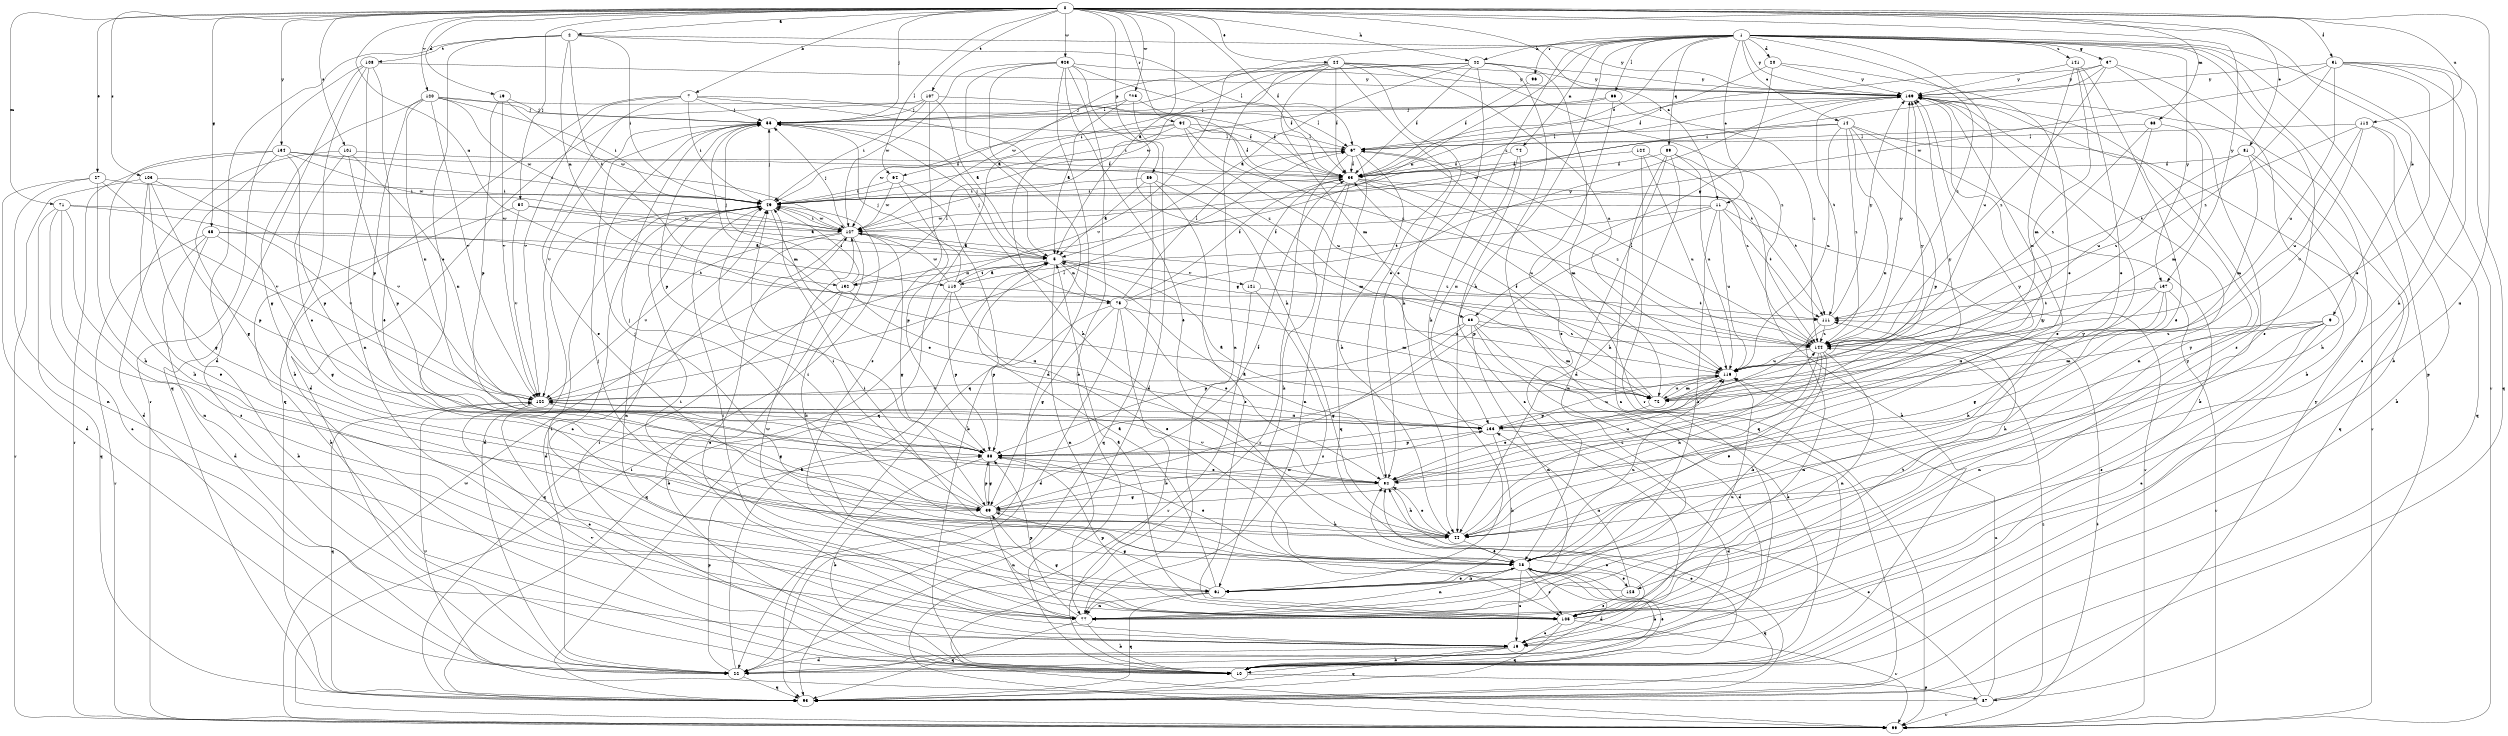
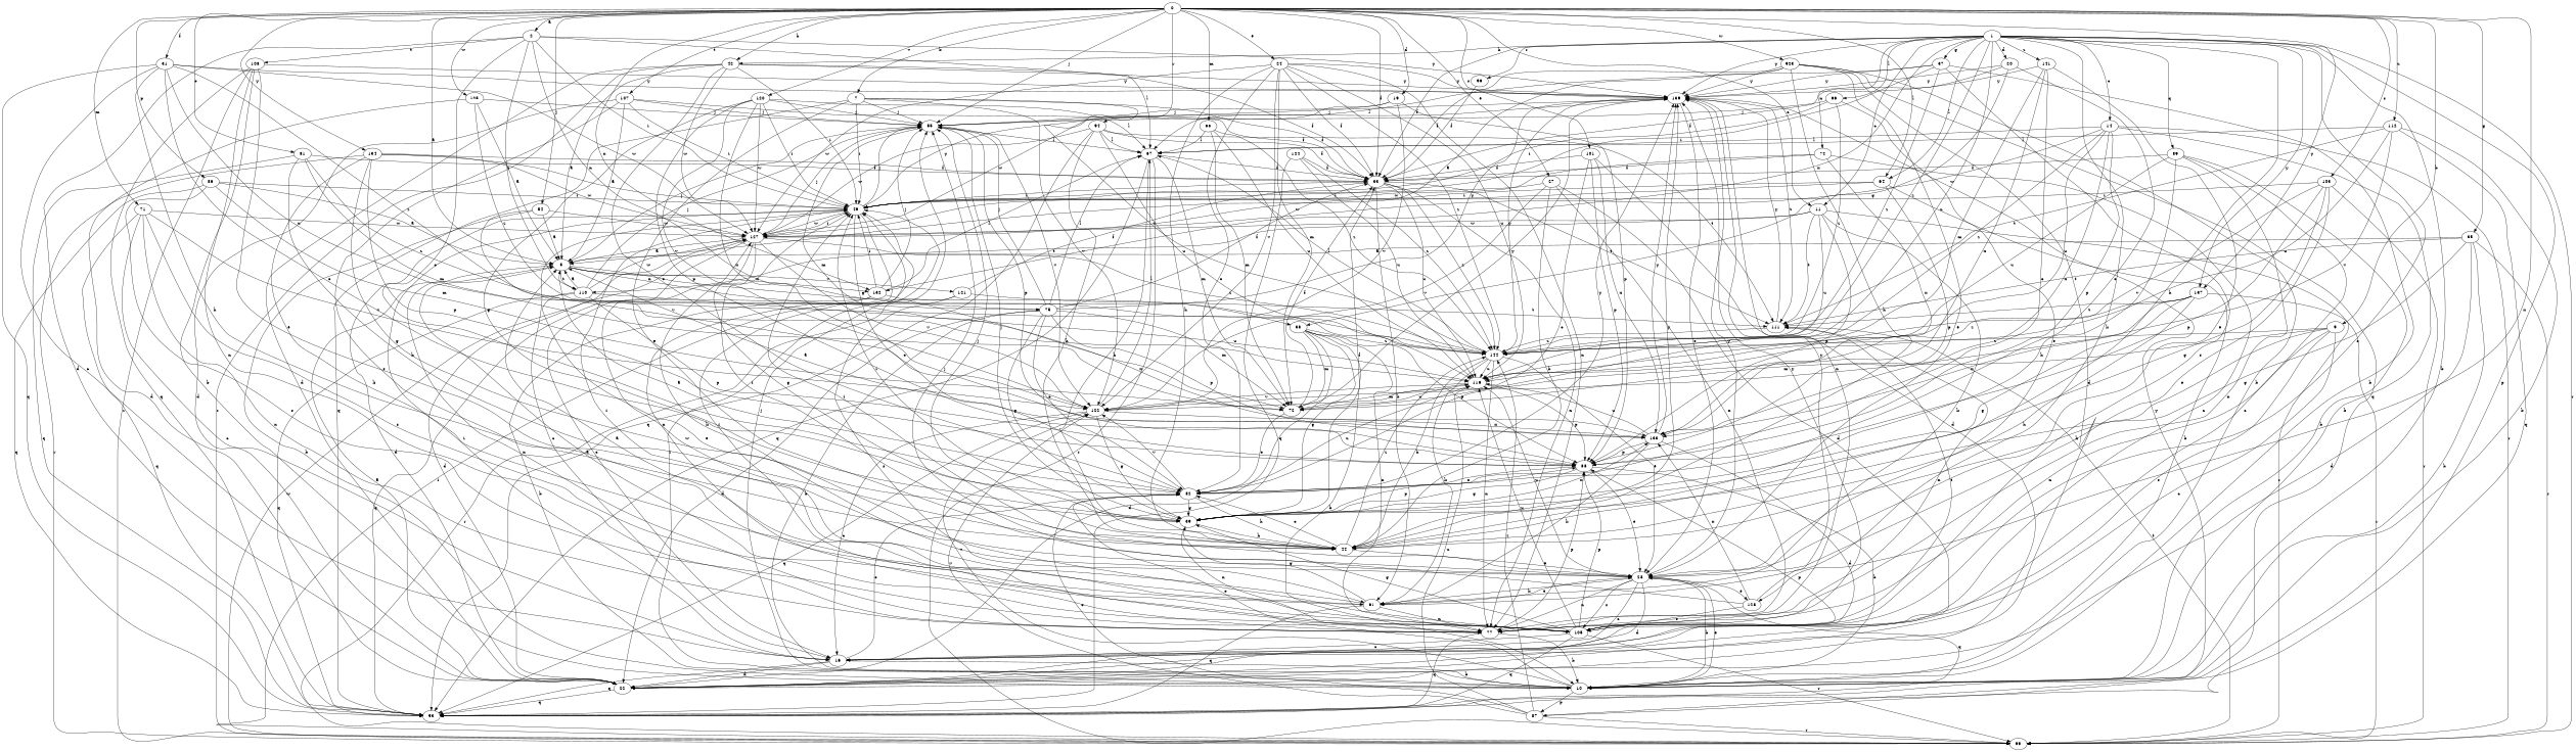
  strict digraph {
    fontname="DejaVu Serif"
    node [fontname="DejaVu Serif"]
    edge [fontname="DejaVu Serif"]
    0
    2
    5
    7
    9
    11
    19
    24
    27
    31
    33
    35
    42
    54
    55
    64
    68
    71
    81
    86
    94
    101
    103
    107
    112
    120
    n27 [label=923]
-   125 [label=725]
+   125
    128
    132
    134
    137
    139
    22
    49
    67
    75
    82
    108
    110
    38
    77
    121
    144
    28
    93
    122
    44
    105
    16
    72
    61
    99
    116
    88
    111
    127
    10
    39
    133
    124
    1
    14
    20
    37
    66
    74
    87
    89
    96
    141
    0 -> 2 [label=a]
    0 -> 5 [label=a]
    0 -> 7 [label=b]
    0 -> 9 [label=b]
    0 -> 11 [label=c]
    0 -> 19 [label=d]
    0 -> 24 [label=e]
    0 -> 27 [label=e]
    0 -> 31 [label=f]
    0 -> 33 [label=f]
    0 -> 35 [label=g]
    0 -> 42 [label=h]
    0 -> 54 [label=j]
    0 -> 55 [label=j]
    0 -> 64 [label=l]
    0 -> 68 [label=m]
    0 -> 71 [label=m]
    0 -> 81 [label=o]
    0 -> 86 [label=p]
    0 -> 94 [label=r]
    0 -> 101 [label=s]
    0 -> 103 [label=s]
    0 -> 107 [label=t]
    0 -> 112 [label=u]
    0 -> 120 [label=v]
    0 -> n27 [label=w]
    0 -> 125 [label=w]
    0 -> 128 [label=x]
    0 -> 132 [label=x]
    0 -> 134 [label=y]
    0 -> 137 [label=y]
    2 -> 139 [label=y]
    2 -> 22 [label=d]
    2 -> 49 [label=i]
    2 -> 67 [label=l]
    2 -> 75 [label=n]
    2 -> 82 [label=o]
    2 -> 108 [label=t]
    2 -> 110 [label=t]
    5 -> 55 [label=j]
    5 -> 132 [label=x]
    5 -> 75 [label=n]
    5 -> 110 [label=t]
    5 -> 38 [label=g]
    5 -> 77 [label=n]
    5 -> 121 [label=v]
    7 -> 33 [label=f]
    7 -> 55 [label=j]
    7 -> 49 [label=i]
    7 -> 144 [label=z]
    7 -> 28 [label=e]
    7 -> 93 [label=q]
    7 -> 122 [label=v]
    9 -> 77 [label=n]
    9 -> 144 [label=z]
    9 -> 44 [label=h]
    9 -> 105 [label=s]
    9 -> 16 [label=c]
    9 -> 72 [label=m]
    11 -> 110 [label=t]
    11 -> 61 [label=k]
    11 -> 99 [label=r]
    11 -> 116 [label=u]
    11 -> 88 [label=p]
    11 -> 111 [label=t]
    11 -> 127 [label=w]
    19 -> 55 [label=j]
    19 -> 122 [label=v]
    19 -> 88 [label=p]
    19 -> 127 [label=w]
    24 -> 33 [label=f]
    24 -> 139 [label=y]
    24 -> 82 [label=o]
    24 -> 77 [label=n]
    24 -> 144 [label=z]
    24 -> 122 [label=v]
    24 -> 44 [label=h]
    24 -> 72 [label=m]
    24 -> 116 [label=u]
    24 -> 127 [label=w]
    27 -> 22 [label=d]
    27 -> 49 [label=i]
    27 -> 77 [label=n]
    27 -> 122 [label=v]
    27 -> 44 [label=h]
    31 -> 139 [label=y]
    31 -> 82 [label=o]
    31 -> 144 [label=z]
    31 -> 93 [label=q]
    31 -> 44 [label=h]
    31 -> 16 [label=c]
    31 -> 116 [label=u]
    31 -> 127 [label=w]
    33 -> 49 [label=i]
    33 -> 77 [label=n]
    33 -> 144 [label=z]
    33 -> 61 [label=k]
    33 -> 116 [label=u]
    33 -> 111 [label=t]
    35 -> 5 [label=a]
    35 -> 22 [label=d]
    35 -> 99 [label=r]
    35 -> 111 [label=t]
    35 -> 10 [label=b]
    35 -> 39 [label=g]
    42 -> 5 [label=a]
    42 -> 33 [label=f]
    42 -> 139 [label=y]
    42 -> 22 [label=d]
    42 -> 49 [label=i]
    42 -> 82 [label=o]
    42 -> 99 [label=r]
    42 -> 127 [label=w]
    54 -> 5 [label=a]
    54 -> 122 [label=v]
    54 -> 127 [label=w]
    54 -> 10 [label=b]
    55 -> 67 [label=l]
    55 -> 122 [label=v]
    55 -> 72 [label=m]
    55 -> 88 [label=p]
    64 -> 49 [label=i]
    64 -> 88 [label=p]
    64 -> 127 [label=w]
    64 -> 10 [label=b]
    68 -> 67 [label=l]
    68 -> 144 [label=z]
    68 -> 72 [label=m]
    68 -> 116 [label=u]
    71 -> 77 [label=n]
    71 -> 93 [label=q]
    71 -> 122 [label=v]
    71 -> 105 [label=s]
    71 -> 16 [label=c]
    71 -> 127 [label=w]
    81 -> 33 [label=f]
    81 -> 144 [label=z]
    81 -> 93 [label=q]
    81 -> 44 [label=h]
    81 -> 72 [label=m]
    86 -> 5 [label=a]
    86 -> 49 [label=i]
    86 -> 93 [label=q]
    86 -> 105 [label=s]
    86 -> 72 [label=m]
    94 -> 33 [label=f]
    94 -> 67 [label=l]
    94 -> 93 [label=q]
    94 -> 44 [label=h]
    94 -> 116 [label=u]
    94 -> 111 [label=t]
    94 -> 127 [label=w]
    101 -> 33 [label=f]
    101 -> 22 [label=d]
    101 -> 82 [label=o]
    101 -> 88 [label=p]
    101 -> 133 [label=x]
    103 -> 49 [label=i]
    103 -> 28 [label=e]
    103 -> 122 [label=v]
    103 -> 99 [label=r]
    103 -> 88 [label=p]
    103 -> 39 [label=g]
    107 -> 5 [label=a]
    107 -> 33 [label=f]
    107 -> 55 [label=j]
    107 -> 22 [label=d]
    107 -> 49 [label=i]
    107 -> 105 [label=s]
    112 -> 67 [label=l]
    112 -> 93 [label=q]
    112 -> 122 [label=v]
    112 -> 116 [label=u]
    112 -> 111 [label=t]
    112 -> 10 [label=b]
    120 -> 55 [label=j]
    120 -> 49 [label=i]
    120 -> 67 [label=l]
    120 -> 122 [label=v]
    120 -> 88 [label=p]
    120 -> 127 [label=w]
    120 -> 39 [label=g]
    120 -> 133 [label=x]
    n27 -> 5 [label=a]
    n27 -> 33 [label=f]
    n27 -> 139 [label=y]
    n27 -> 22 [label=d]
    n27 -> 28 [label=e]
    n27 -> 93 [label=q]
    n27 -> 44 [label=h]
    n27 -> 10 [label=b]
    125 -> 5 [label=a]
    125 -> 55 [label=j]
    125 -> 22 [label=d]
    125 -> 144 [label=z]
    128 -> 55 [label=j]
    128 -> 139 [label=y]
    128 -> 105 [label=s]
    128 -> 133 [label=x]
    132 -> 55 [label=j]
    132 -> 49 [label=i]
    132 -> 67 [label=l]
    132 -> 93 [label=q]
    132 -> 10 [label=b]
    132 -> 133 [label=x]
    134 -> 33 [label=f]
    134 -> 49 [label=i]
    134 -> 61 [label=k]
    134 -> 99 [label=r]
    134 -> 88 [label=p]
    134 -> 127 [label=w]
    134 -> 39 [label=g]
    137 -> 144 [label=z]
    137 -> 44 [label=h]
    137 -> 99 [label=r]
    137 -> 111 [label=t]
    137 -> 39 [label=g]
    137 -> 133 [label=x]
    139 -> 55 [label=j]
    139 -> 77 [label=n]
    139 -> 28 [label=e]
    139 -> 111 [label=t]
    22 -> 5 [label=a]
    22 -> 93 [label=q]
    22 -> 88 [label=p]
    49 -> 55 [label=j]
-   49 -> 139 [label=z]
+   49 -> 139 [label=y]
    49 -> 22 [label=d]
    49 -> 82 [label=o]
    49 -> 77 [label=n]
    49 -> 16 [label=c]
    49 -> 127 [label=w]
    67 -> 33 [label=f]
    67 -> 93 [label=q]
    67 -> 44 [label=h]
    67 -> 72 [label=m]
    67 -> 99 [label=r]
    75 -> 33 [label=f]
    75 -> 55 [label=j]
    75 -> 139 [label=y]
    75 -> 22 [label=d]
    75 -> 67 [label=l]
    75 -> 82 [label=o]
    75 -> 72 [label=m]
    75 -> 88 [label=p]
    75 -> 10 [label=b]
    75 -> 39 [label=g]
    82 -> 5 [label=a]
    82 -> 139 [label=y]
    82 -> 122 [label=v]
    82 -> 44 [label=h]
    82 -> 116 [label=u]
    82 -> 39 [label=g]
    108 -> 139 [label=y]
    108 -> 77 [label=n]
    108 -> 28 [label=e]
    108 -> 93 [label=q]
    108 -> 99 [label=r]
    108 -> 10 [label=b]
    110 -> 5 [label=a]
    110 -> 55 [label=j]
    110 -> 28 [label=e]
    110 -> 93 [label=q]
    110 -> 116 [label=u]
    110 -> 88 [label=p]
    110 -> 127 [label=w]
    38 -> 22 [label=d]
    38 -> 77 [label=n]
    38 -> 144 [label=z]
    38 -> 72 [label=m]
    38 -> 88 [label=p]
    38 -> 10 [label=b]
    38 -> 39 [label=g]
    77 -> 49 [label=i]
    77 -> 93 [label=q]
    77 -> 88 [label=p]
    77 -> 10 [label=b]
    121 -> 33 [label=f]
    121 -> 105 [label=s]
    121 -> 99 [label=r]
    121 -> 111 [label=t]
    144 -> 139 [label=y]
    144 -> 67 [label=l]
    144 -> 77 [label=n]
    144 -> 28 [label=e]
    144 -> 44 [label=h]
    144 -> 61 [label=k]
    144 -> 116 [label=u]
    28 -> 128 [label=e]
    28 -> 139 [label=y]
    28 -> 22 [label=d]
    28 -> 49 [label=i]
    28 -> 77 [label=n]
    28 -> 93 [label=q]
    28 -> 105 [label=s]
    28 -> 16 [label=c]
    28 -> 61 [label=k]
    28 -> 116 [label=u]
    28 -> 10 [label=b]
    122 -> 67 [label=l]
    122 -> 93 [label=q]
    122 -> 16 [label=c]
    122 -> 39 [label=g]
    122 -> 133 [label=x]
    44 -> 55 [label=j]
    44 -> 139 [label=y]
    44 -> 49 [label=i]
    44 -> 82 [label=o]
    44 -> 144 [label=z]
    44 -> 28 [label=e]
    105 -> 5 [label=a]
    105 -> 139 [label=y]
    105 -> 93 [label=q]
    105 -> 16 [label=c]
    105 -> 99 [label=r]
    105 -> 116 [label=u]
    105 -> 88 [label=p]
    105 -> 111 [label=t]
    105 -> 127 [label=w]
    105 -> 39 [label=g]
    16 -> 22 [label=d]
    16 -> 49 [label=i]
    16 -> 82 [label=o]
    16 -> 93 [label=q]
    16 -> 10 [label=b]
    72 -> 33 [label=f]
    72 -> 139 [label=y]
    72 -> 82 [label=o]
    72 -> 116 [label=u]
    61 -> 5 [label=a]
    61 -> 49 [label=i]
    61 -> 77 [label=n]
    61 -> 28 [label=e]
    61 -> 93 [label=q]
    61 -> 39 [label=g]
    99 -> 49 [label=i]
    99 -> 111 [label=t]
    99 -> 127 [label=w]
    116 -> 122 [label=v]
    116 -> 72 [label=m]
    116 -> 88 [label=p]
    88 -> 82 [label=o]
    88 -> 28 [label=e]
    88 -> 10 [label=b]
    88 -> 39 [label=g]
    111 -> 139 [label=y]
    111 -> 77 [label=n]
    111 -> 144 [label=z]
    127 -> 5 [label=a]
    127 -> 55 [label=j]
    127 -> 22 [label=d]
    127 -> 49 [label=i]
    127 -> 144 [label=z]
    127 -> 122 [label=v]
    127 -> 16 [label=c]
    127 -> 61 [label=k]
    127 -> 39 [label=g]
+   10 -> 55 [label=j]
    10 -> 49 [label=i]
    10 -> 82 [label=o]
    10 -> 28 [label=e]
    10 -> 122 [label=v]
    10 -> 87 [label=p]
    39 -> 33 [label=f]
    39 -> 55 [label=j]
    39 -> 49 [label=i]
    39 -> 77 [label=n]
    39 -> 44 [label=h]
    39 -> 88 [label=p]
    39 -> 133 [label=x]
    133 -> 5 [label=a]
    133 -> 139 [label=y]
    133 -> 22 [label=d]
    133 -> 61 [label=k]
    133 -> 116 [label=u]
    133 -> 88 [label=p]
    124 -> 33 [label=f]
    124 -> 144 [label=z]
    124 -> 93 [label=q]
    124 -> 116 [label=u]
    1 -> 11 [label=c]
    1 -> 33 [label=f]
    1 -> 42 [label=h]
    1 -> 64 [label=l]
    1 -> 132 [label=x]
    1 -> 137 [label=y]
    1 -> 139 [label=y]
    1 -> 144 [label=z]
    1 -> 44 [label=h]
    1 -> 105 [label=s]
    1 -> 61 [label=k]
    1 -> 99 [label=r]
    1 -> 116 [label=u]
    1 -> 10 [label=b]
    1 -> 14 [label=c]
    1 -> 20 [label=d]
    1 -> 37 [label=g]
    1 -> 66 [label=l]
    1 -> 74 [label=n]
    1 -> 87 [label=p]
    1 -> 89 [label=q]
    1 -> 96 [label=r]
    1 -> 141 [label=z]
    14 -> 67 [label=l]
    14 -> 144 [label=z]
    14 -> 99 [label=r]
    14 -> 116 [label=u]
    14 -> 88 [label=p]
    14 -> 127 [label=w]
    14 -> 10 [label=b]
    14 -> 133 [label=x]
    20 -> 33 [label=f]
    20 -> 139 [label=y]
    20 -> 82 [label=o]
    20 -> 38 [label=g]
    37 -> 139 [label=y]
    37 -> 49 [label=i]
    37 -> 67 [label=l]
    37 -> 144 [label=z]
    37 -> 105 [label=s]
    37 -> 10 [label=b]
    66 -> 55 [label=j]
    66 -> 49 [label=i]
    66 -> 144 [label=z]
    66 -> 28 [label=e]
    74 -> 33 [label=f]
    74 -> 16 [label=c]
-   n27 -> 127 [label=w]
+   74 -> 127 [label=w]
    74 -> 133 [label=x]
    87 -> 139 [label=y]
    87 -> 82 [label=o]
    87 -> 144 [label=z]
    87 -> 122 [label=v]
    87 -> 99 [label=r]
    87 -> 116 [label=u]
    89 -> 33 [label=f]
    89 -> 77 [label=n]
    89 -> 44 [label=h]
    89 -> 16 [label=c]
    89 -> 116 [label=u]
    89 -> 10 [label=b]
    96 -> 33 [label=f]
    141 -> 139 [label=y]
    141 -> 82 [label=o]
    141 -> 28 [label=e]
    141 -> 72 [label=m]
    141 -> 133 [label=x]
  }
